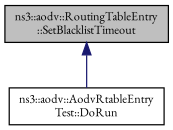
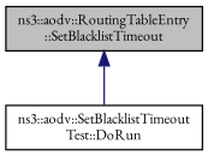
  digraph {
    rankdir=TB
    fontname="EB Garamond"
    node [color=black fontname="EB Garamond" fontsize=10 shape=record style=filled]
    n1 [fillcolor=grey75 fontcolor=black height=0.2 label="ns3::aodv::RoutingTableEntry\l::SetBlacklistTimeout" width=0.4]
-   n2 [fillcolor=white height=0.2 label="ns3::aodv::AodvRtableEntry\lTest::DoRun" width=0.4]
+   n2 [fillcolor=white height=0.2 label="ns3::aodv::SetBlacklistTimeout\lTest::DoRun" width=0.4]
    n1 -> n2 [color=midnightblue dir=back fontname="EB Garamond" fontsize=10 labelfontname=Helvetica labelfontsize=10 style=solid]
  }
